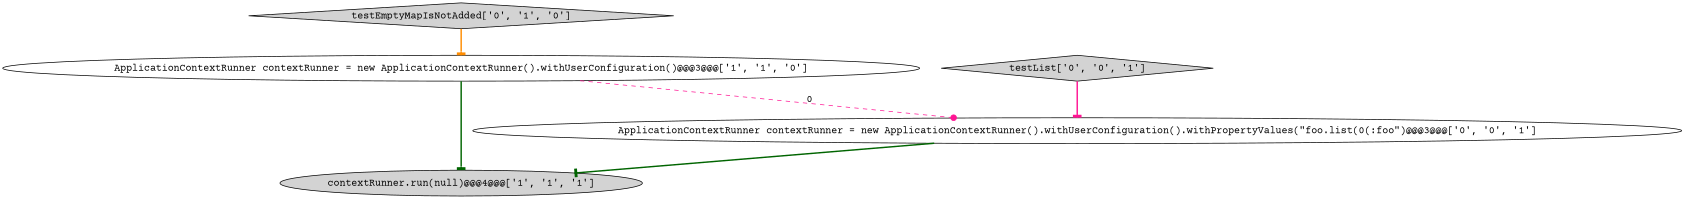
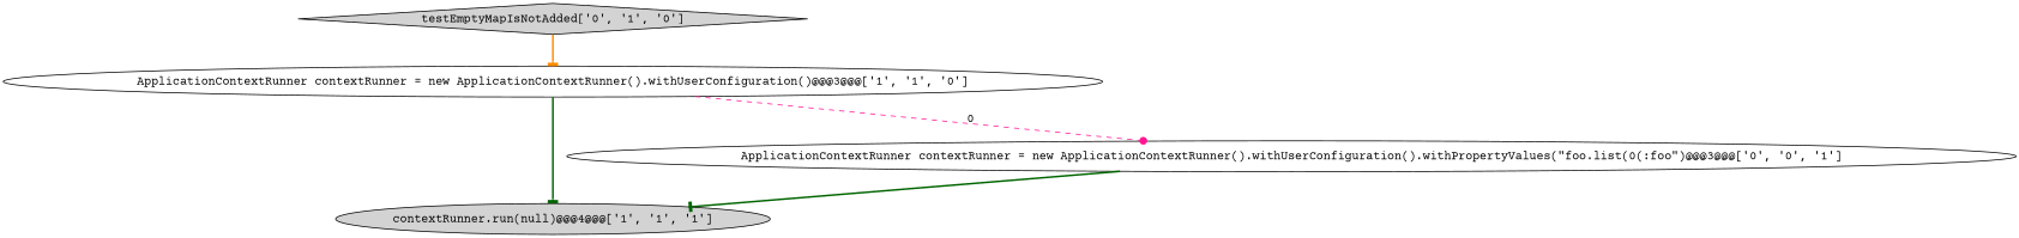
  digraph {
    fontname="Courier Prime"
    node [fillcolor=lightgray fontname="Courier Prime" shape=ellipse style=filled]
    edge [arrowhead=tee color=deeppink fontname="Courier Prime" style=bold]
    n1 [label="testEmptyMapIsNotAdded['0', '1', '0']" shape=diamond]
    n2 [fillcolor=white label="ApplicationContextRunner contextRunner = new ApplicationContextRunner().withUserConfiguration()@@@3@@@['1', '1', '0']"]
    n3 [fillcolor=white label="ApplicationContextRunner contextRunner = new ApplicationContextRunner().withUserConfiguration().withPropertyValues(\"foo.list(0(:foo\")@@@3@@@['0', '0', '1']"]
    n4 [label="contextRunner.run(null)@@@4@@@['1', '1', '1']"]
-   n5 [label="testList['0', '0', '1']" shape=diamond]
    n1 -> n2 [color=darkorange]
    n2 -> n3 [arrowhead=dot label=0 style=dashed]
    n2 -> n4 [color=darkgreen]
    n3 -> n4 [color=darkgreen]
-   n5 -> n3
  }
